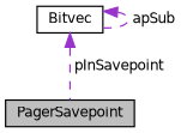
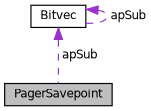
  digraph {
    fontname="DejaVu Sans"
    node [color=black fontname="DejaVu Sans" fontsize=10 shape=record style=filled]
    edge [color=darkorchid3 dir=back fontname="DejaVu Sans" fontsize=10 labelfontname=Helvetica labelfontsize=10 style=dashed]
    n1 [fillcolor=grey75 fontcolor=black height=0.2 label=PagerSavepoint width=0.4]
    n2 [fillcolor=white height=0.2 label=Bitvec width=0.4]
-   n2 -> n1 [label=" pInSavepoint"]
+   n2 -> n1 [label=" apSub"]
    n2 -> n2 [label=" apSub"]
  }
